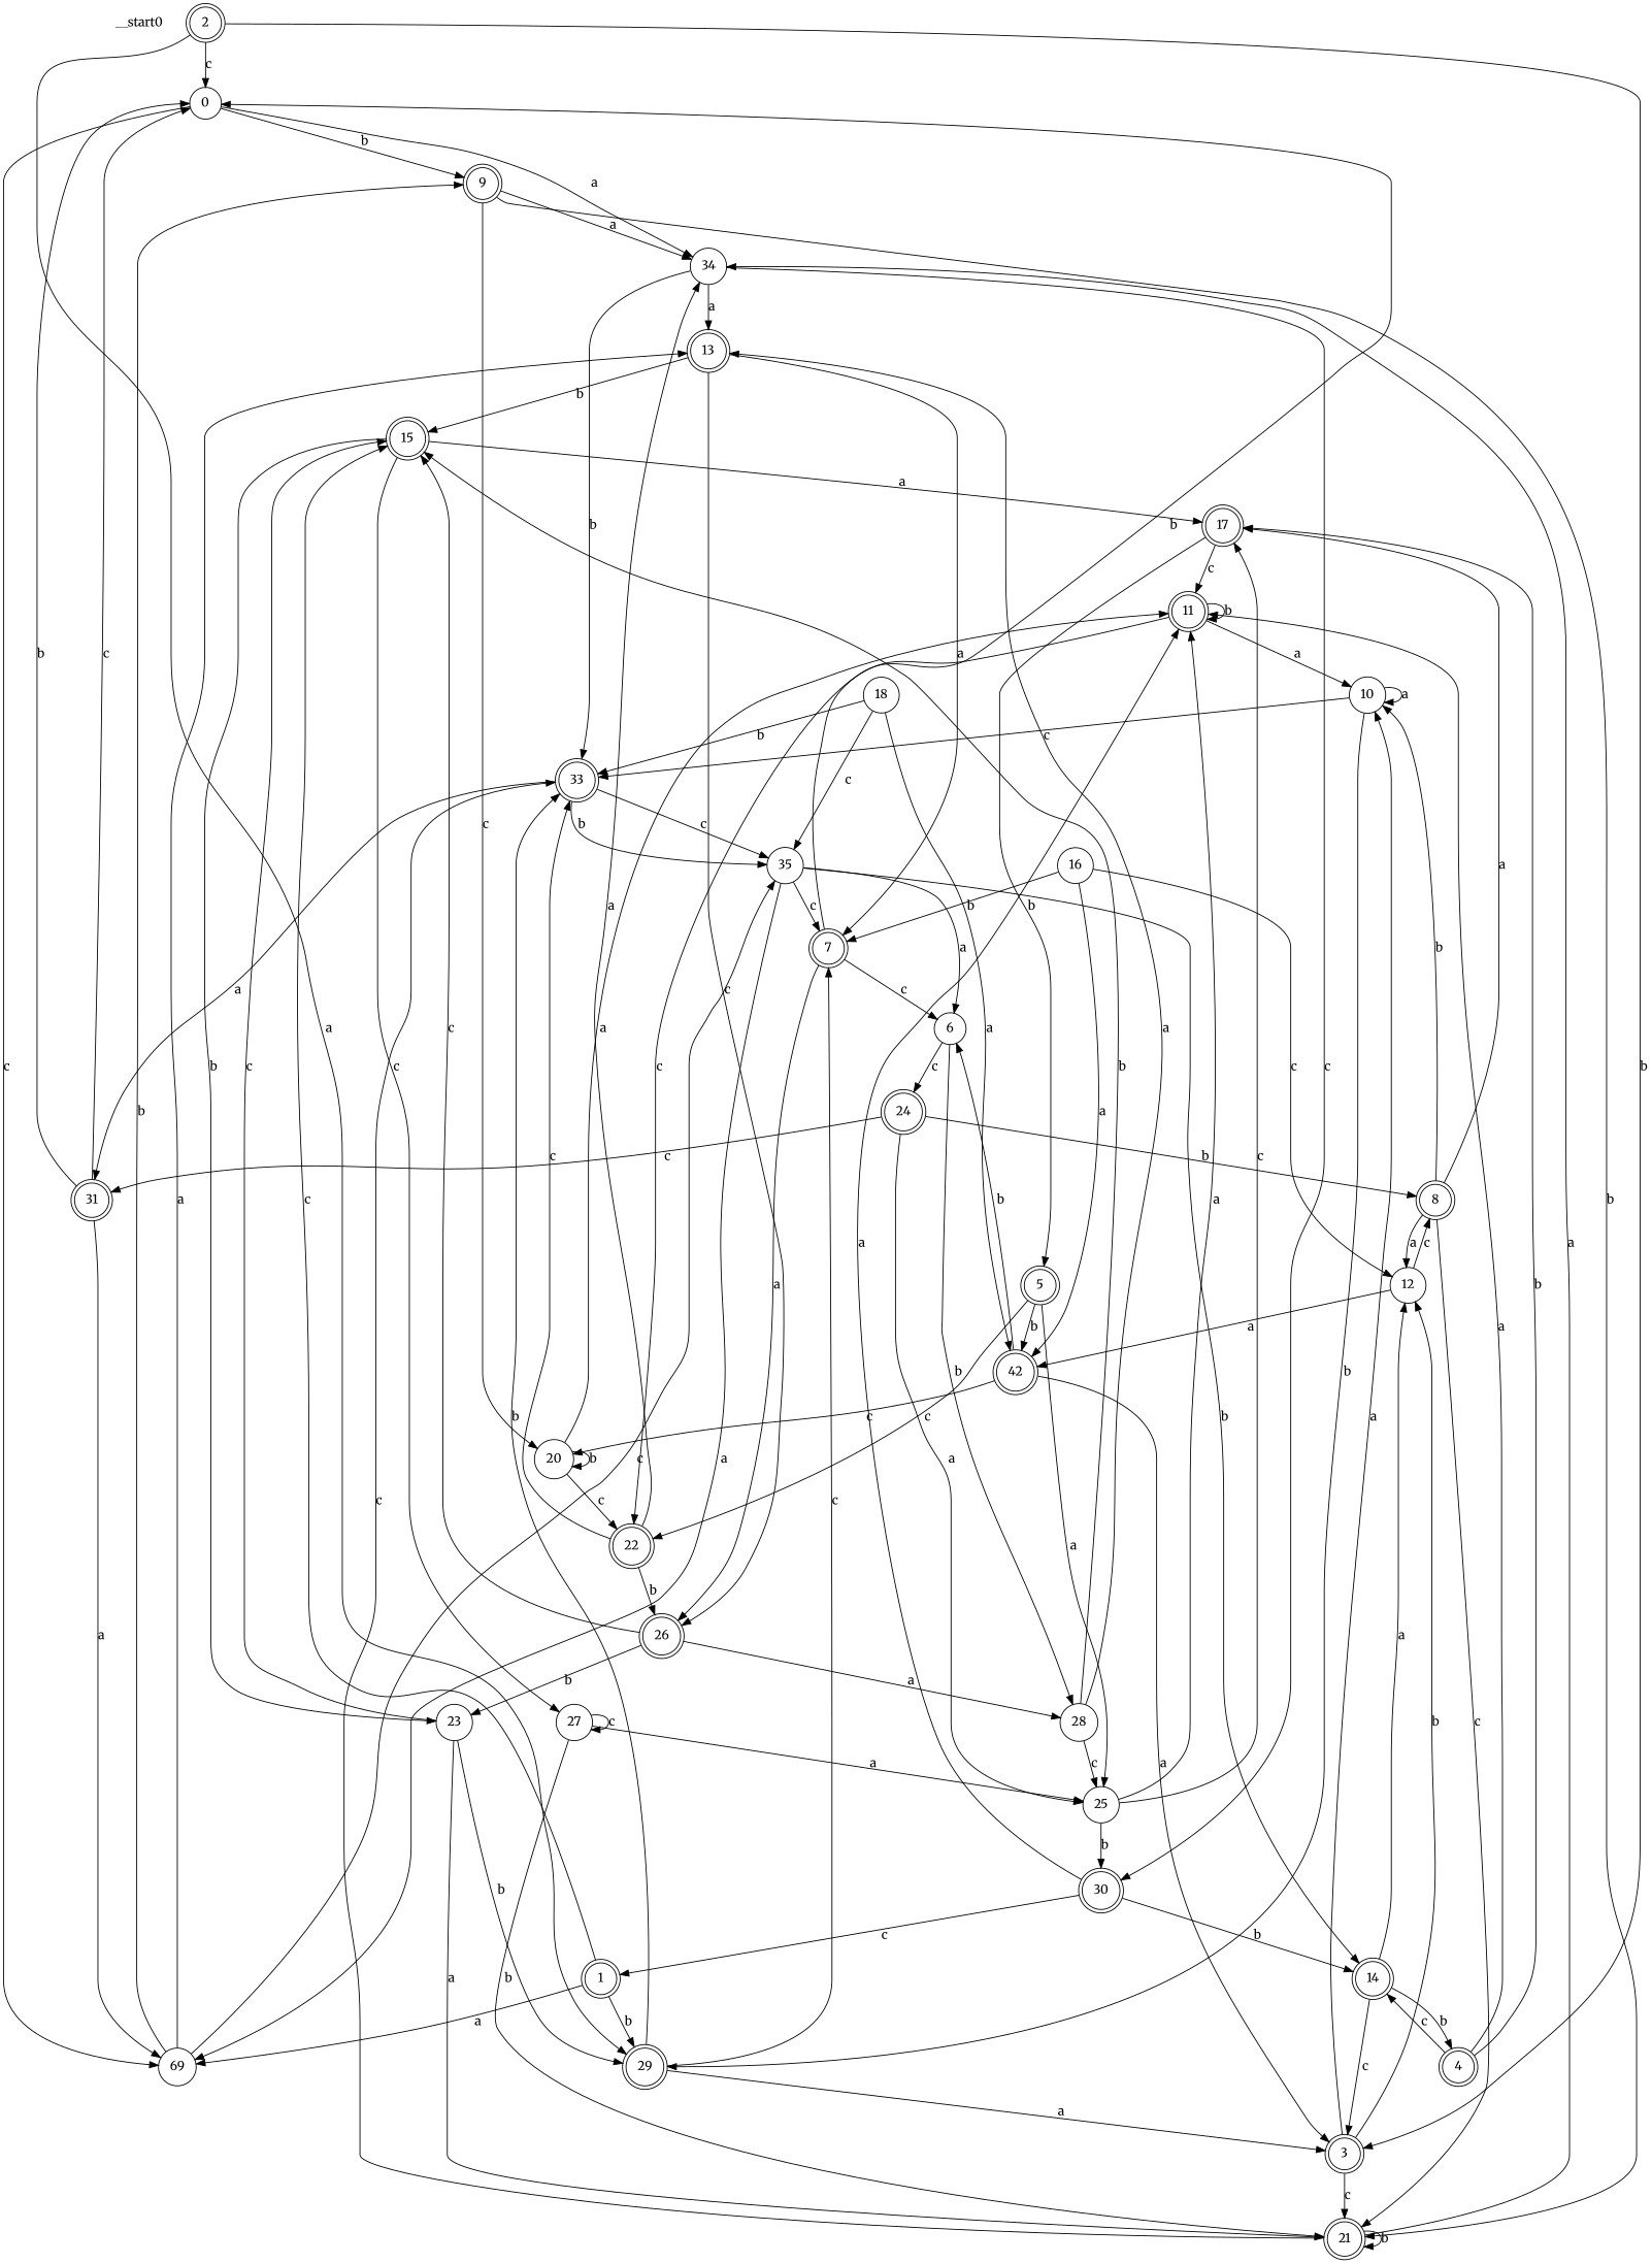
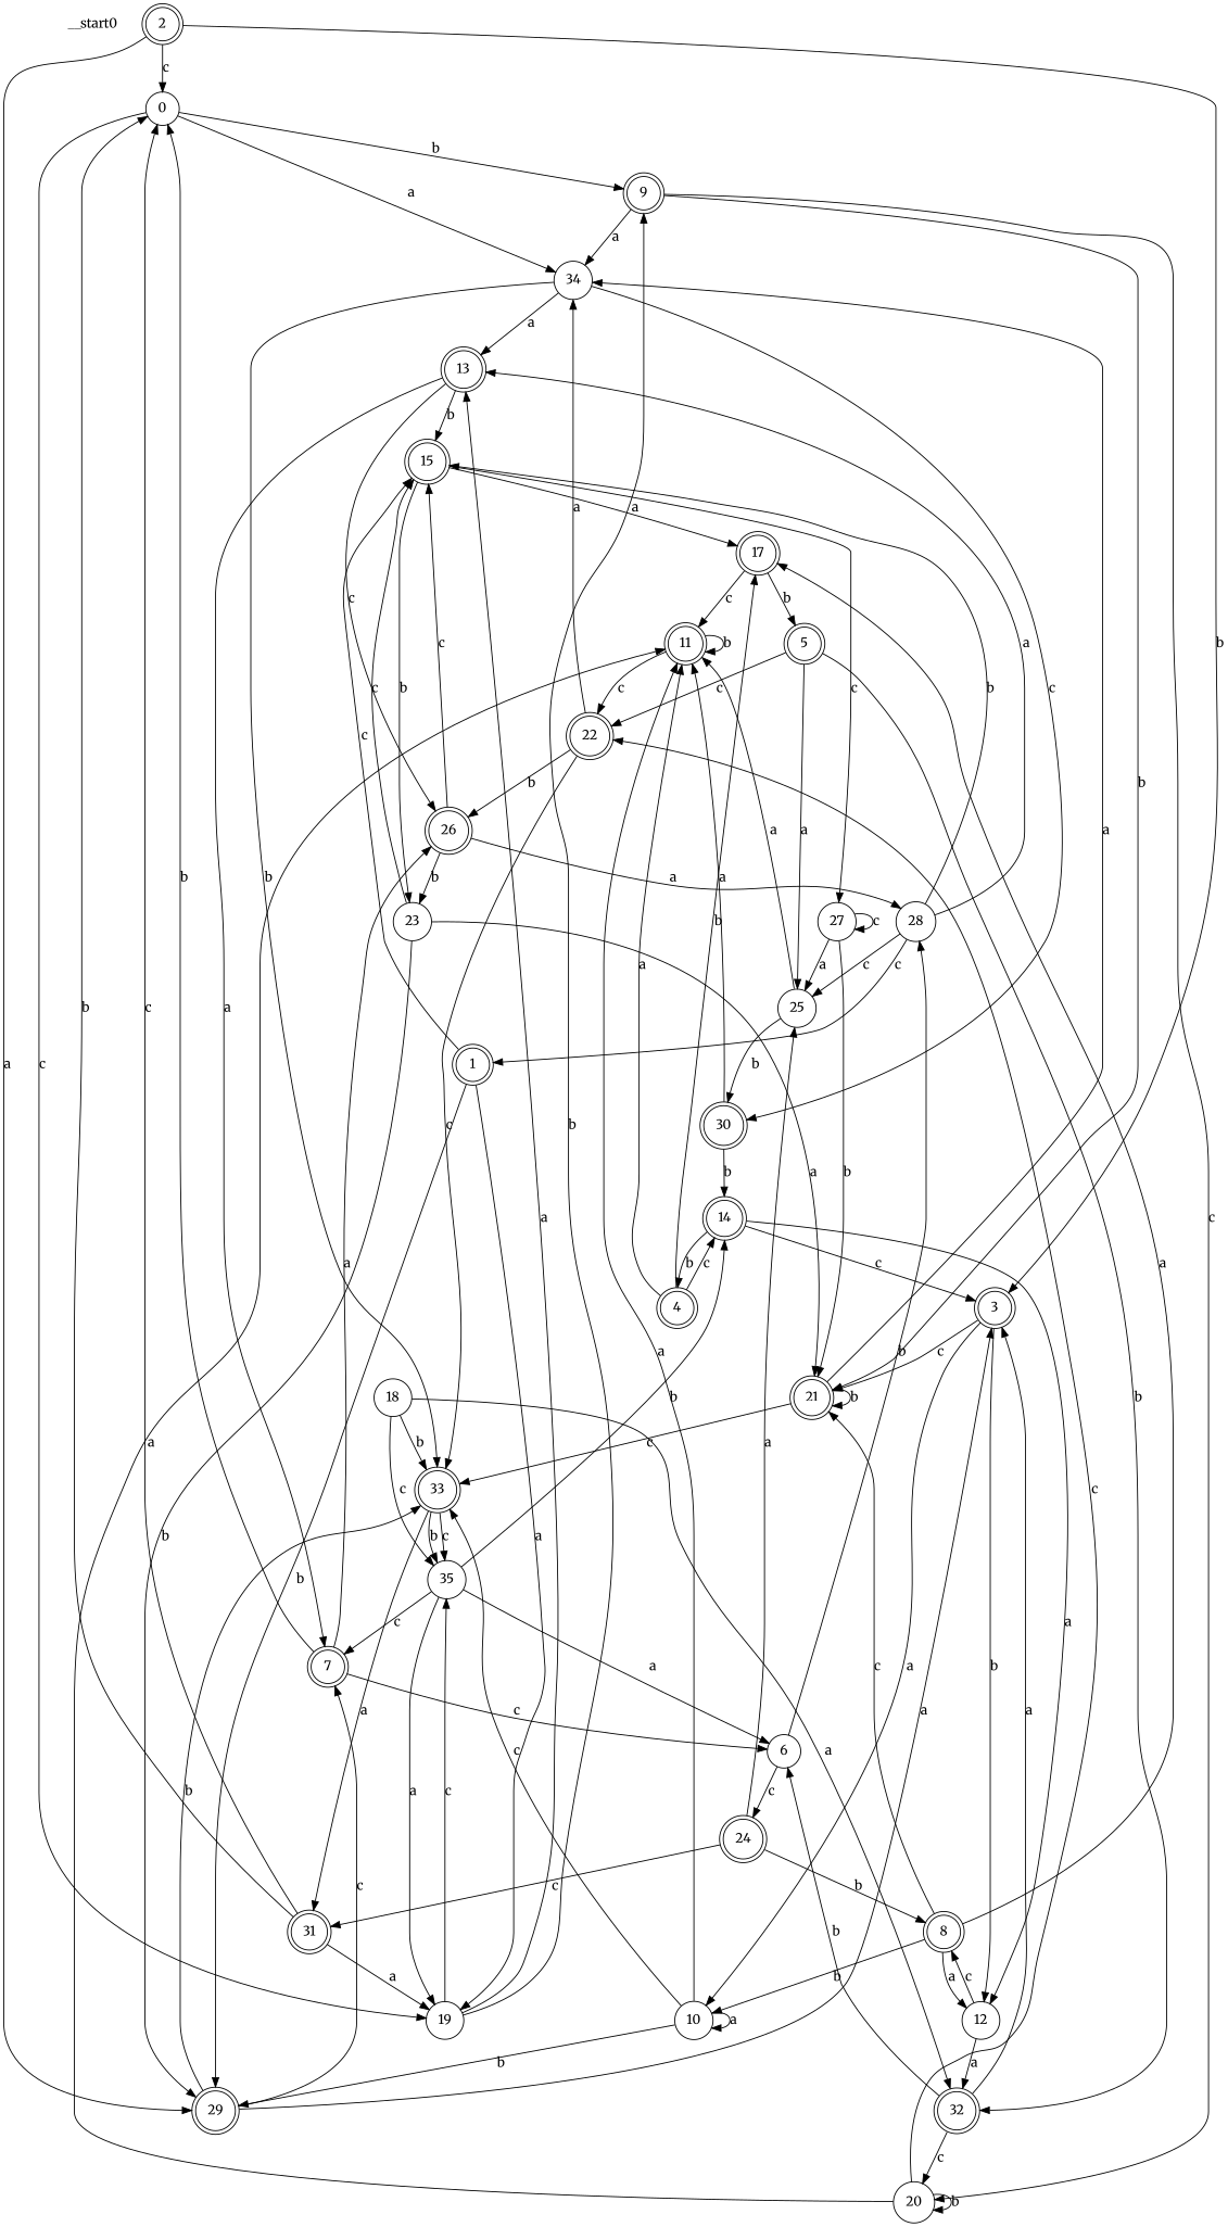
  digraph {
    fontname=Merriweather
    rankdir=TB
    node [fontname=Merriweather shape=doublecircle color=black fillcolor=white style="rounded,filled"]
    edge [fontname=Merriweather]
    __start0 [shape=none color="" fillcolor="" style=""]
    n2 [label=0 shape=circle style=filled]
    n3 [label=9]
-   n4 [label=69 shape=circle style=filled]
+   n4 [label=19 shape=circle style=filled]
    n5 [label=34 shape=circle style=filled]
    n6 [label=21]
    n7 [label=20 shape=circle style=filled]
    n8 [label=35 shape=circle style=filled]
    n9 [label=13]
    n10 [label=33]
    n11 [label=30]
    n12 [label=1]
    n13 [label=15]
    n14 [label=29]
    n15 [label=17]
    n16 [label=23 shape=circle style=filled]
    n17 [label=27 shape=circle style=filled]
    n18 [label=3]
    n19 [label=7]
    n20 [label=2]
    n21 [label=10 shape=circle style=filled]
    n22 [label=12 shape=circle style=filled]
-   n23 [label=42]
+   n23 [label=32]
    n24 [label=8]
    n25 [label=4]
    n26 [label=11]
    n27 [label=14]
    n28 [label=22]
    n29 [label=5]
    n30 [label=25 shape=circle style=filled]
    n31 [label=26]
    n32 [label=6 shape=circle style=filled]
    n33 [label=24]
    n34 [label=28 shape=circle style=filled]
    n35 [label=31]
-   n36 [label=16 shape=circle style=filled]
    n37 [label=18 shape=circle style=filled]
    n2 -> n3 [label=b]
    n2 -> n4 [label=c]
    n2 -> n5 [label=a]
    n3 -> n5 [label=a]
    n3 -> n6 [label=b]
    n3 -> n7 [label=c]
    n4 -> n3 [label=b]
    n4 -> n8 [label=c]
    n4 -> n9 [label=a]
    n5 -> n9 [label=a]
    n5 -> n10 [label=b]
    n5 -> n11 [label=c]
    n6 -> n5 [label=a]
    n6 -> n6 [label=b]
    n6 -> n10 [label=c]
    n7 -> n7 [label=b]
    n7 -> n26 [label=a]
    n7 -> n28 [label=c]
    n8 -> n4 [label=a]
    n8 -> n19 [label=c]
    n8 -> n27 [label=b]
    n8 -> n32 [label=a]
    n9 -> n13 [label=b]
    n9 -> n19 [label=a]
    n9 -> n31 [label=c]
    n10 -> n8 [label=b]
    n10 -> n8 [label=c]
    n10 -> n35 [label=a]
-   n11 -> n12 [label=c]
+   n34 -> n12 [label=c]
    n11 -> n26 [label=a]
    n11 -> n27 [label=b]
    n12 -> n4 [label=a]
    n12 -> n13 [label=c]
    n12 -> n14 [label=b]
    n13 -> n15 [label=a]
    n13 -> n16 [label=b]
    n13 -> n17 [label=c]
    n14 -> n10 [label=b]
    n14 -> n18 [label=a]
    n14 -> n19 [label=c]
    n15 -> n26 [label=c]
    n15 -> n29 [label=b]
    n16 -> n6 [label=a]
    n16 -> n13 [label=c]
    n16 -> n14 [label=b]
    n17 -> n6 [label=b]
    n17 -> n17 [label=c]
    n17 -> n30 [label=a]
    n18 -> n6 [label=c]
    n18 -> n21 [label=a]
    n18 -> n22 [label=b]
    n19 -> n2 [label=b]
    n19 -> n31 [label=a]
    n19 -> n32 [label=c]
    n20 -> n2 [label=c]
    n20 -> n14 [label=a]
    n20 -> n18 [label=b]
    n21 -> n10 [label=c]
    n21 -> n14 [label=b]
    n21 -> n21 [label=a]
    n22 -> n23 [label=a]
    n22 -> n24 [label=c]
    n23 -> n7 [label=c]
    n23 -> n18 [label=a]
    n23 -> n32 [label=b]
    n24 -> n6 [label=c]
    n24 -> n15 [label=a]
    n24 -> n21 [label=b]
    n24 -> n22 [label=a]
    n25 -> n15 [label=b]
    n25 -> n26 [label=a]
    n25 -> n27 [label=c]
-   n26 -> n21 [label=a]
+   n21 -> n26 [label=a]
    n26 -> n26 [label=b]
    n26 -> n28 [label=c]
    n27 -> n18 [label=c]
    n27 -> n22 [label=a]
    n27 -> n25 [label=b]
    n28 -> n5 [label=a]
    n28 -> n10 [label=c]
    n28 -> n31 [label=b]
    n29 -> n23 [label=b]
    n29 -> n28 [label=c]
    n29 -> n30 [label=a]
    n30 -> n11 [label=b]
-   n30 -> n15 [label=c]
    n30 -> n26 [label=a]
    n31 -> n13 [label=c]
    n31 -> n16 [label=b]
    n31 -> n34 [label=a]
    n32 -> n33 [label=c]
    n32 -> n34 [label=b]
    n33 -> n24 [label=b]
    n33 -> n30 [label=a]
    n33 -> n35 [label=c]
    n34 -> n9 [label=a]
    n34 -> n13 [label=b]
    n34 -> n30 [label=c]
    n35 -> n2 [label=b]
    n35 -> n2 [label=c]
    n35 -> n4 [label=a]
-   n36 -> n19 [label=b]
-   n36 -> n22 [label=c]
-   n36 -> n23 [label=a]
    n37 -> n8 [label=c]
    n37 -> n10 [label=b]
    n37 -> n23 [label=a]
  }
